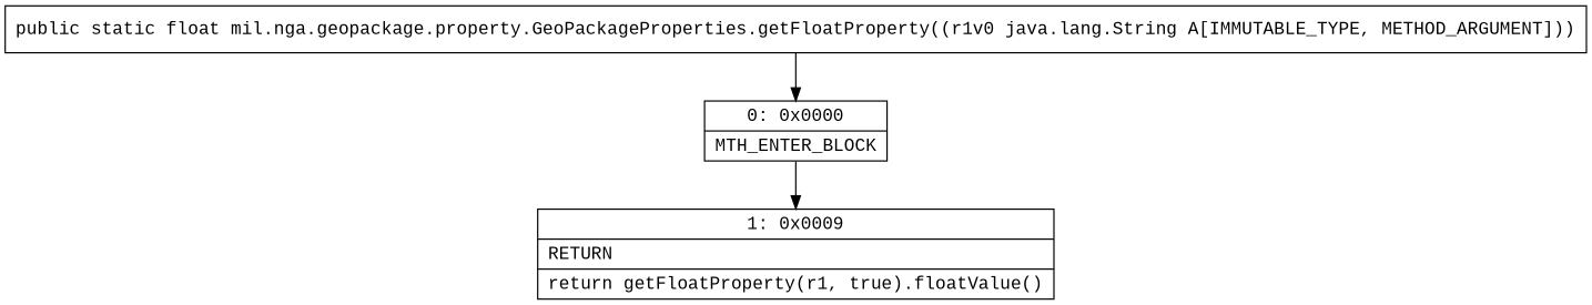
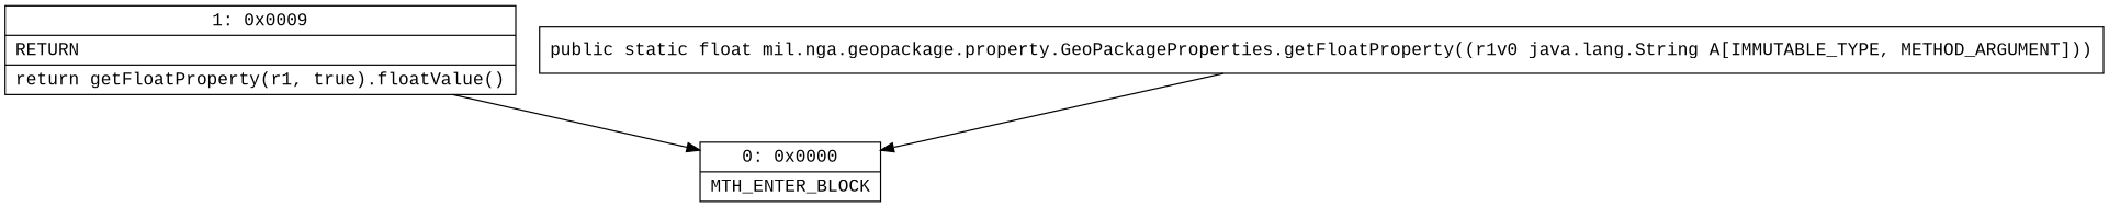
  digraph {
    fontname="Liberation Mono"
    node [shape=record fontname="Liberation Mono"]
    edge [fontname="Liberation Mono"]
    n1 [label="{0\:\ 0x0000|MTH_ENTER_BLOCK\l}"]
    n2 [label="{1\:\ 0x0009|RETURN\l|return getFloatProperty(r1, true).floatValue()\l}"]
    n3 [label="{public static float mil.nga.geopackage.property.GeoPackageProperties.getFloatProperty((r1v0 java.lang.String A[IMMUTABLE_TYPE, METHOD_ARGUMENT])) }"]
-   n1 -> n2
+   n2 -> n1
    n3 -> n1
  }
